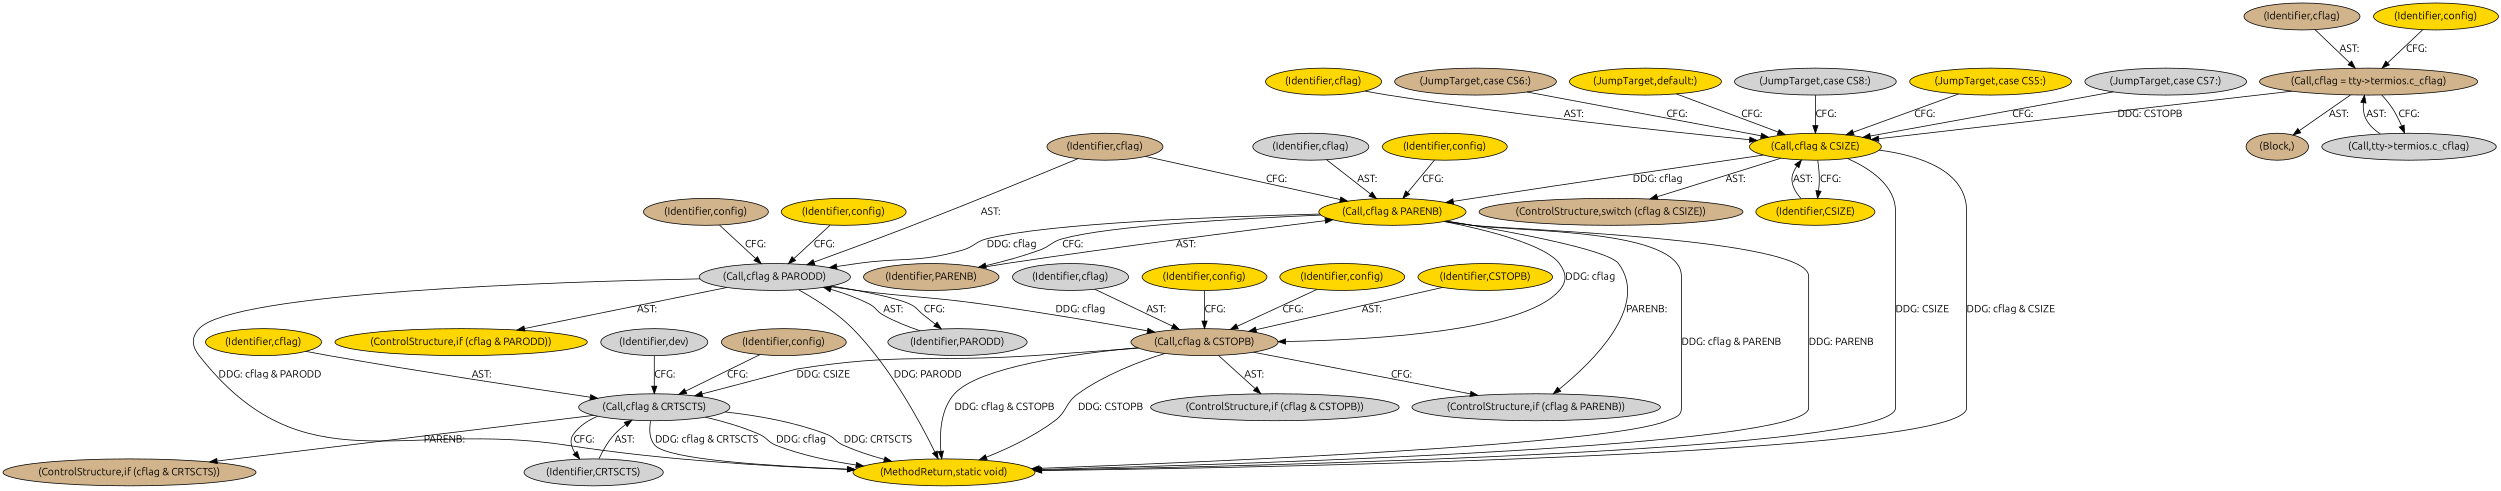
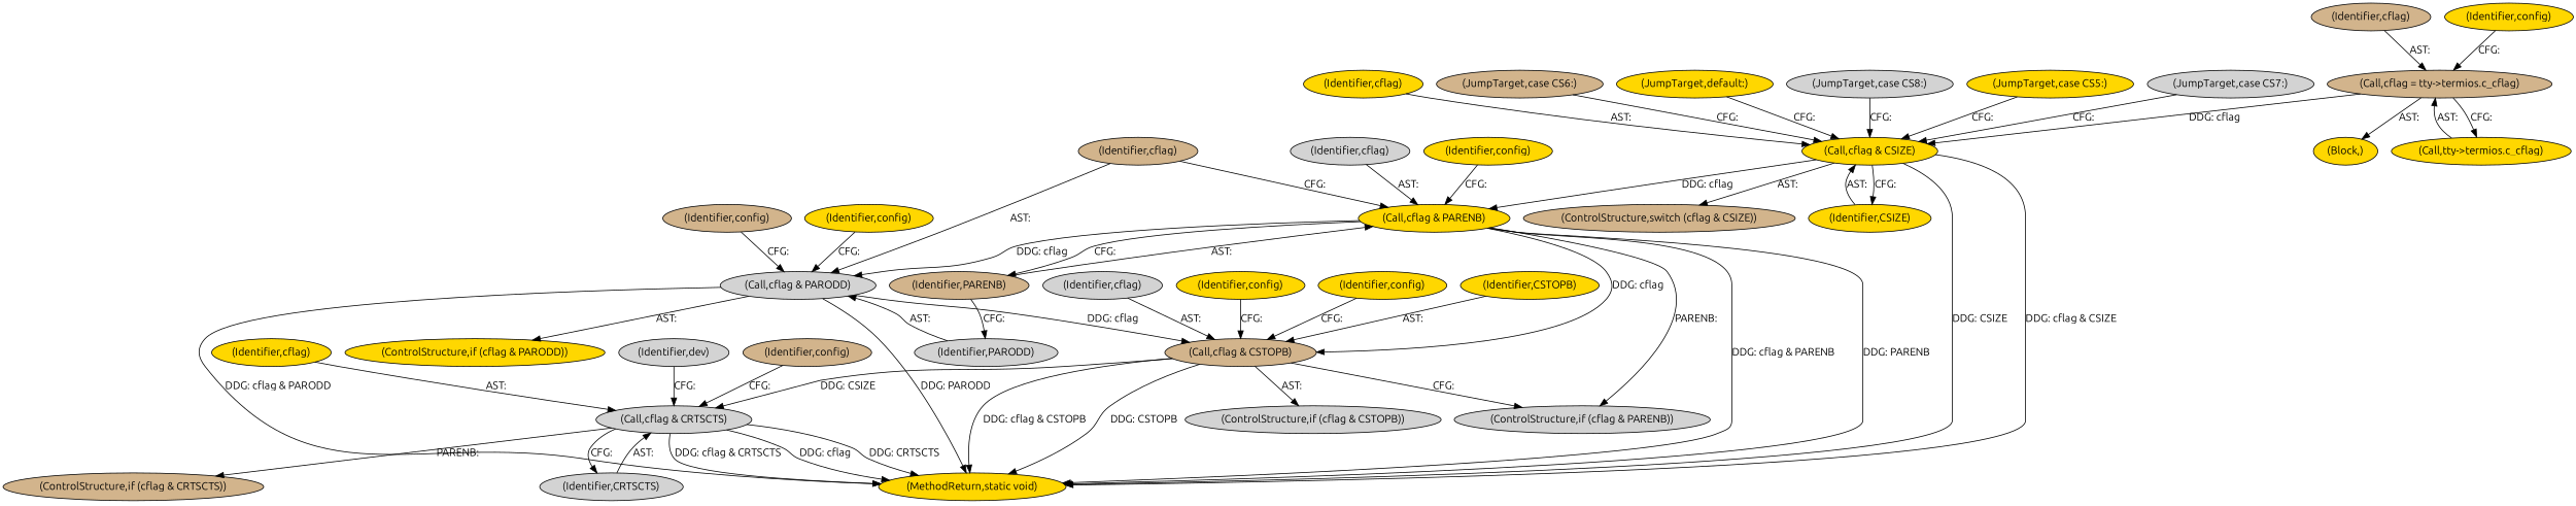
  digraph {
    fontname=Ubuntu
    node [fillcolor=gold fontname=Ubuntu style=filled]
    edge [fontname=Ubuntu]
    n1 [fillcolor=tan label="(Call,cflag = tty->termios.c_cflag)"]
    n2 [label="(Call,cflag & CSIZE)"]
-   n3 [fillcolor=lightgrey label="(Call,tty->termios.c_cflag)"]
-   n4 [fillcolor=tan label="(Block,)"]
+   n3 [label="(Call,tty->termios.c_cflag)"]
+   n4 [label="(Block,)"]
    n5 [label="(Call,cflag & PARENB)"]
    n6 [label="(MethodReturn,static void)"]
    n7 [label="(Identifier,CSIZE)"]
    n8 [fillcolor=tan label="(ControlStructure,switch (cflag & CSIZE))"]
    n9 [fillcolor=lightgrey label="(Call,cflag & PARODD)"]
    n10 [fillcolor=tan label="(Call,cflag & CSTOPB)"]
    n11 [fillcolor=lightgrey label="(ControlStructure,if (cflag & PARENB))"]
    n12 [fillcolor=tan label="(Identifier,PARENB)"]
    n13 [label="(ControlStructure,if (cflag & PARODD))"]
    n14 [fillcolor=lightgrey label="(Identifier,PARODD)"]
    n15 [fillcolor=lightgrey label="(Call,cflag & CRTSCTS)"]
    n16 [fillcolor=lightgrey label="(ControlStructure,if (cflag & CSTOPB))"]
    n17 [fillcolor=lightgrey label="(Identifier,CRTSCTS)"]
    n18 [fillcolor=tan label="(ControlStructure,if (cflag & CRTSCTS))"]
    n19 [label="(Identifier,CSTOPB)"]
    n20 [fillcolor=lightgrey label="(JumpTarget,case CS8:)"]
    n21 [label="(JumpTarget,case CS5:)"]
    n22 [fillcolor=lightgrey label="(Identifier,cflag)"]
    n23 [label="(Identifier,config)"]
    n24 [label="(Identifier,cflag)"]
    n25 [fillcolor=tan label="(Identifier,cflag)"]
    n26 [label="(Identifier,config)"]
    n27 [fillcolor=lightgrey label="(JumpTarget,case CS7:)"]
    n28 [fillcolor=lightgrey label="(Identifier,dev)"]
    n29 [label="(Identifier,cflag)"]
    n30 [fillcolor=tan label="(JumpTarget,case CS6:)"]
    n31 [fillcolor=tan label="(Identifier,config)"]
    n32 [fillcolor=tan label="(Identifier,cflag)"]
    n33 [fillcolor=lightgrey label="(Identifier,cflag)"]
    n34 [label="(Identifier,config)"]
    n35 [label="(JumpTarget,default:)"]
    n36 [label="(Identifier,config)"]
    n37 [label="(Identifier,config)"]
    n38 [fillcolor=tan label="(Identifier,config)"]
-   n1 -> n2 [label="DDG: CSTOPB"]
+   n1 -> n2 [label="DDG: cflag"]
    n1 -> n3 [label="CFG: "]
    n1 -> n4 [label="AST: "]
    n2 -> n5 [label="DDG: cflag"]
    n2 -> n6 [label="DDG: CSIZE"]
    n2 -> n6 [label="DDG: cflag & CSIZE"]
    n2 -> n7 [label="CFG: "]
    n2 -> n8 [label="AST: "]
    n3 -> n1 [label="AST: "]
    n5 -> n6 [label="DDG: cflag & PARENB"]
    n5 -> n6 [label="DDG: PARENB"]
    n5 -> n9 [label="DDG: cflag"]
    n5 -> n10 [label="DDG: cflag"]
    n5 -> n11 [label="PARENB: "]
    n5 -> n12 [label="CFG: "]
    n7 -> n2 [label="AST: "]
    n9 -> n6 [label="DDG: cflag & PARODD"]
    n9 -> n6 [label="DDG: PARODD"]
    n9 -> n10 [label="DDG: cflag"]
    n9 -> n13 [label="AST: "]
-   n9 -> n14 [label="CFG: "]
+   n12 -> n14 [label="CFG: "]
    n10 -> n6 [label="DDG: cflag & CSTOPB"]
    n10 -> n6 [label="DDG: CSTOPB"]
    n10 -> n11 [label="CFG: "]
    n10 -> n15 [label="DDG: CSIZE"]
    n10 -> n16 [label="AST: "]
    n12 -> n5 [label="AST: "]
    n14 -> n9 [label="AST: "]
    n15 -> n6 [label="DDG: cflag & CRTSCTS"]
    n15 -> n6 [label="DDG: cflag"]
    n15 -> n6 [label="DDG: CRTSCTS"]
    n15 -> n17 [label="CFG: "]
    n15 -> n18 [label="PARENB: "]
    n17 -> n15 [label="AST: "]
    n19 -> n10 [label="AST: "]
    n20 -> n2 [label="CFG: "]
    n21 -> n2 [label="CFG: "]
    n22 -> n10 [label="AST: "]
    n23 -> n5 [label="CFG: "]
    n24 -> n15 [label="AST: "]
    n25 -> n1 [label="AST: "]
    n26 -> n9 [label="CFG: "]
    n27 -> n2 [label="CFG: "]
    n28 -> n15 [label="CFG: "]
    n29 -> n2 [label="AST: "]
    n30 -> n2 [label="CFG: "]
    n31 -> n15 [label="CFG: "]
    n32 -> n5 [label="CFG: "]
    n32 -> n9 [label="AST: "]
    n33 -> n5 [label="AST: "]
    n34 -> n1 [label="CFG: "]
    n35 -> n2 [label="CFG: "]
    n36 -> n10 [label="CFG: "]
    n37 -> n10 [label="CFG: "]
    n38 -> n9 [label="CFG: "]
  }
